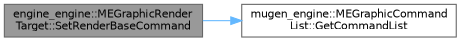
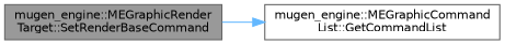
  digraph {
    rankdir=LR
    node [fontname=Helvetica fontsize=10 shape=box style=filled]
-   n1 [color=gray40 fillcolor=grey60 fontcolor=black height=0.2 label="engine_engine::MEGraphicRender\lTarget::SetRenderBaseCommand" width=0.4]
+   n1 [color=gray40 fillcolor=grey60 fontcolor=black height=0.2 label="mugen_engine::MEGraphicRender\lTarget::SetRenderBaseCommand" width=0.4]
    n2 [color=grey40 fillcolor=white height=0.2 label="mugen_engine::MEGraphicCommand\lList::GetCommandList" width=0.4]
    n1 -> n2 [color=steelblue1 fontname=Helvetica fontsize=10 labelfontname=Helvetica labelfontsize=10 style=solid]
  }
